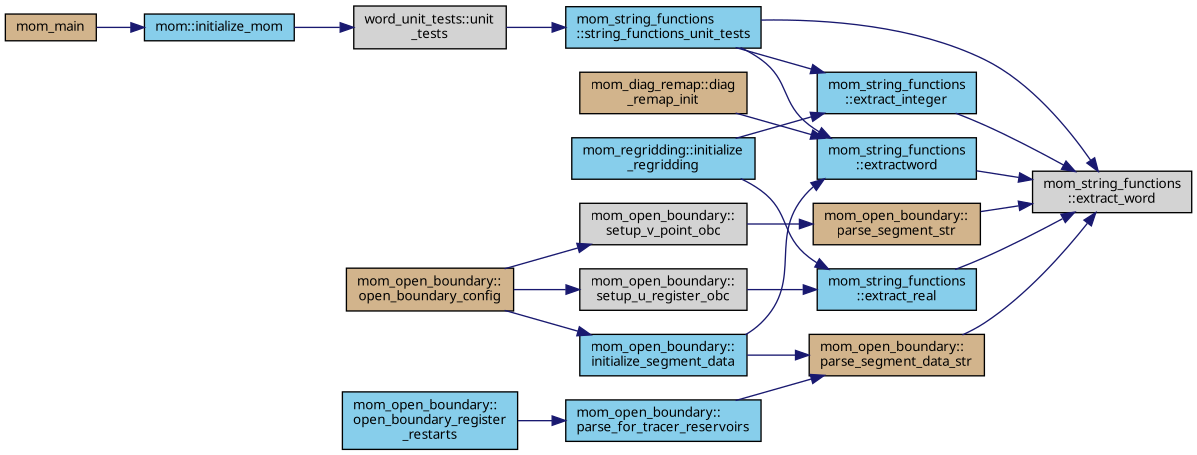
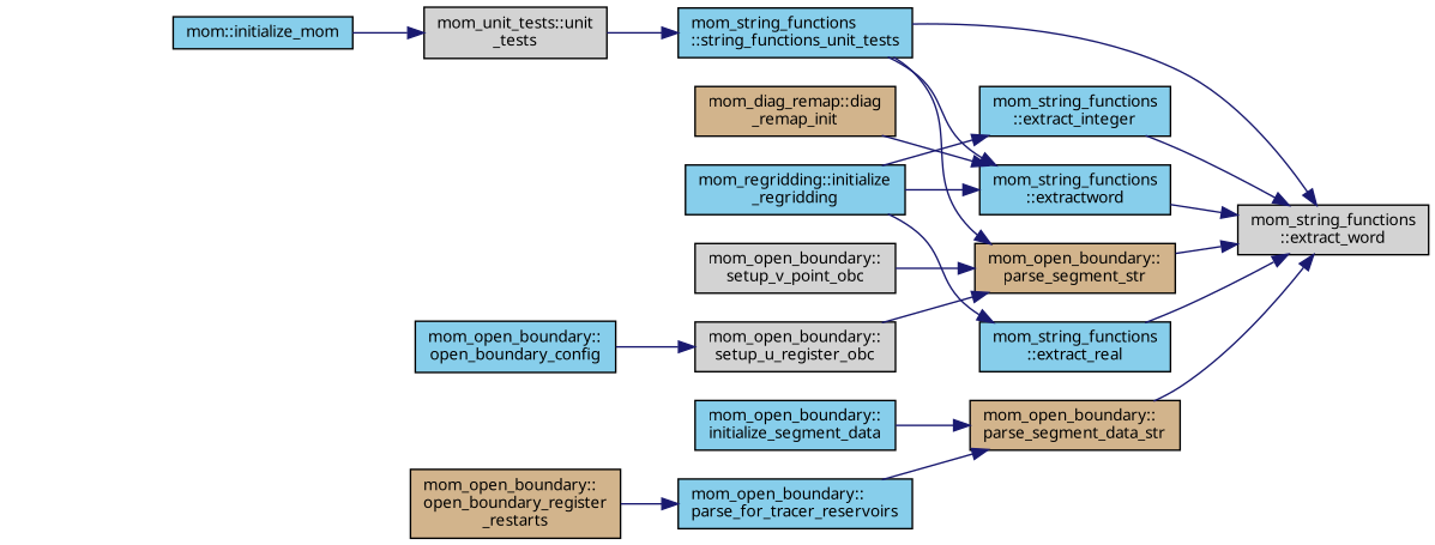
  digraph {
    fontname="Noto Sans"
    rankdir=RL
    node [color=black fillcolor=skyblue fontname="Noto Sans" fontsize=10 shape=record style=filled]
    edge [color=midnightblue dir=back fontname="Noto Sans" fontsize=10 labelfontname=Helvetica labelfontsize=10 style=solid]
    n1 [fillcolor=lightgrey fontcolor=black height=0.2 label="mom_string_functions\l::extract_word" width=0.4]
    n2 [height=0.2 label="mom_string_functions\l::extract_integer" width=0.4]
    n3 [height=0.2 label="mom_string_functions\l::string_functions_unit_tests" width=0.4]
    n4 [height=0.2 label="mom_string_functions\l::extract_real" width=0.4]
    n5 [height=0.2 label="mom_string_functions\l::extractword" width=0.4]
    n6 [fillcolor=tan height=0.2 label="mom_open_boundary::\lparse_segment_data_str" width=0.4]
    n7 [fillcolor=tan height=0.2 label="mom_open_boundary::\lparse_segment_str" width=0.4]
    n8 [height=0.2 label="mom_regridding::initialize\l_regridding" width=0.4]
-   n9 [fillcolor=lightgrey height=0.2 label="word_unit_tests::unit\l_tests" width=0.4]
+   n9 [fillcolor=lightgrey height=0.2 label="mom_unit_tests::unit\l_tests" width=0.4]
    n10 [fillcolor=tan height=0.2 label="mom_diag_remap::diag\l_remap_init" width=0.4]
    n11 [height=0.2 label="mom_open_boundary::\linitialize_segment_data" width=0.4]
    n12 [height=0.2 label="mom_open_boundary::\lparse_for_tracer_reservoirs" width=0.4]
    n13 [fillcolor=lightgrey height=0.2 label="mom_open_boundary::\lsetup_u_register_obc" width=0.4]
    n14 [fillcolor=lightgrey height=0.2 label="mom_open_boundary::\lsetup_v_point_obc" width=0.4]
    n15 [height=0.2 label="mom::initialize_mom" width=0.4]
-   n16 [fillcolor=tan height=0.2 label=mom_main width=0.4]
-   n17 [fillcolor=tan height=0.2 label="mom_open_boundary::\lopen_boundary_config" width=0.4]
-   n18 [height=0.2 label="mom_open_boundary::\lopen_boundary_register\l_restarts" width=0.4]
+   n17 [height=0.2 label="mom_open_boundary::\lopen_boundary_config" width=0.4]
+   n18 [fillcolor=tan height=0.2 label="mom_open_boundary::\lopen_boundary_register\l_restarts" width=0.4]
    n1 -> n2
    n1 -> n3
    n1 -> n4
    n1 -> n5
    n1 -> n6
    n1 -> n7
-   n2 -> n3
+   n7 -> n3
    n2 -> n8
    n3 -> n9
    n4 -> n8
    n5 -> n3
-   n5 -> n11
+   n5 -> n8
    n5 -> n10
    n6 -> n11
    n6 -> n12
-   n4 -> n13
+   n7 -> n13
    n7 -> n14
    n9 -> n15
-   n11 -> n17
    n12 -> n18
    n13 -> n17
-   n14 -> n17
-   n15 -> n16
  }
